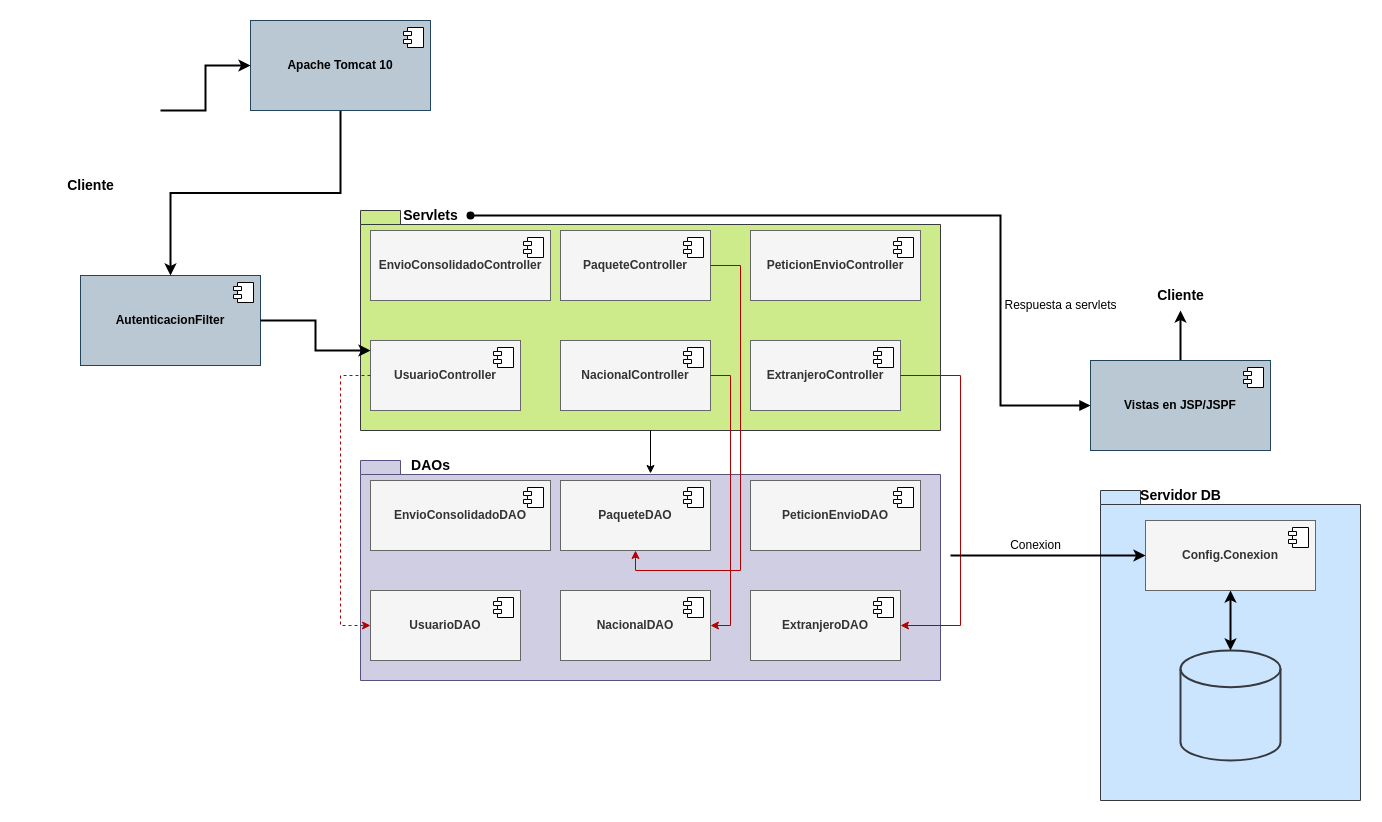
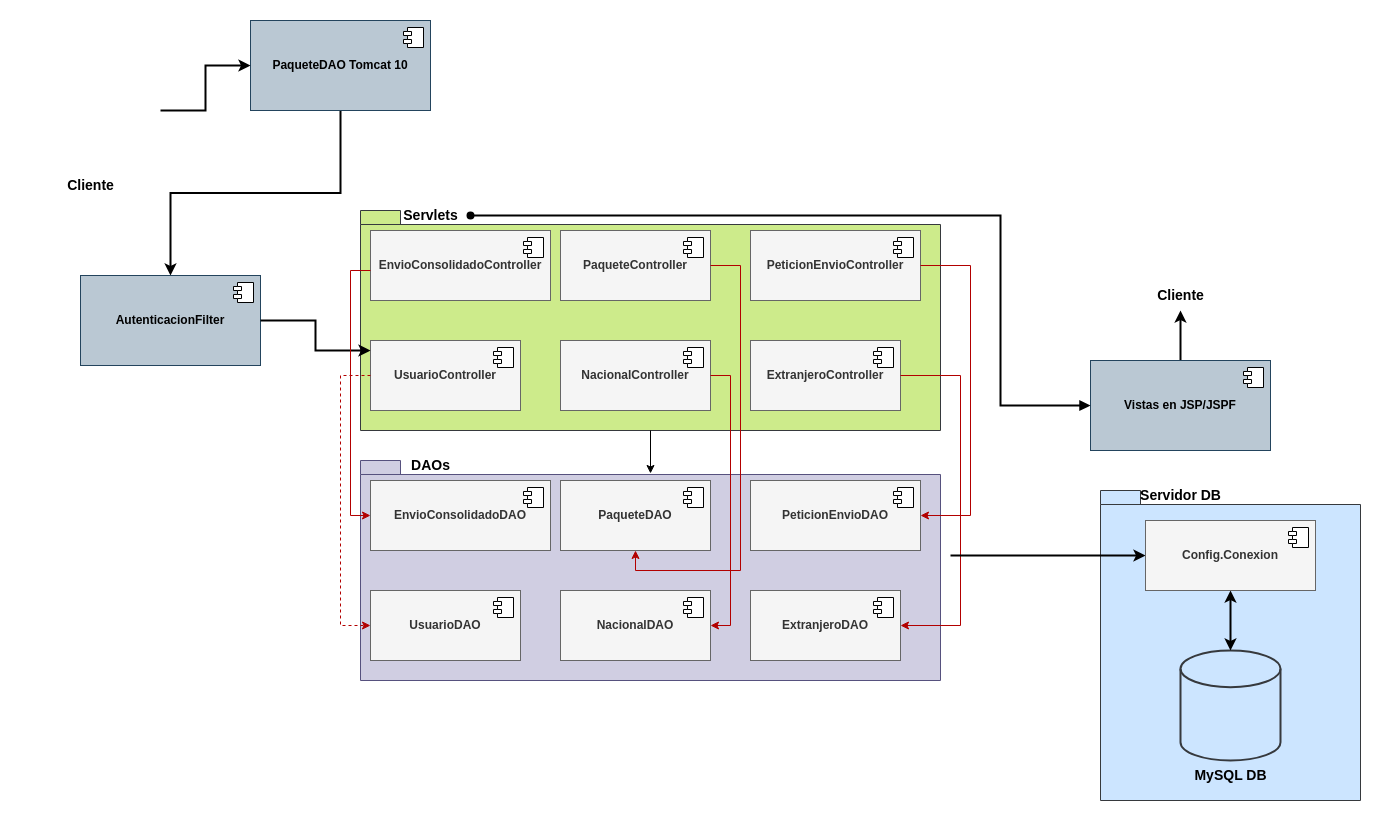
  <mxCell id="0" />
  <mxCell id="1" parent="0" />
  <mxCell id="2" value="" style="shape=folder;fontStyle=1;spacingTop=10;tabWidth=40;tabHeight=14;tabPosition=left;html=1;whiteSpace=wrap;fillColor=#cce5ff;strokeColor=#36393d;" vertex="1" parent="1"><mxGeometry x="1100" y="490" width="260" height="310" as="geometry" /></mxCell>
  <mxCell id="3" value="" style="shape=folder;fontStyle=1;spacingTop=10;tabWidth=40;tabHeight=14;tabPosition=left;html=1;whiteSpace=wrap;fillColor=#cdeb8b;strokeColor=#36393d;" parent="1" vertex="1"><mxGeometry x="360" y="210" width="580" height="220" as="geometry" /></mxCell>
  <mxCell id="4" style="edgeStyle=orthogonalEdgeStyle;rounded=0;orthogonalLoop=1;jettySize=auto;html=1;strokeWidth=2;" parent="1" source="5" target="10" edge="1"><mxGeometry relative="1" as="geometry" /></mxCell>
- <mxCell id="5" value="&lt;b&gt;Apache Tomcat 10&lt;/b&gt;" style="html=1;dropTarget=0;whiteSpace=wrap;fillColor=#bac8d3;strokeColor=#23445d;" parent="1" vertex="1"><mxGeometry x="250" y="20" width="180" height="90" as="geometry" /></mxCell>
+ <mxCell id="5" value="&lt;b&gt;PaqueteDAO Tomcat 10&lt;/b&gt;" style="html=1;dropTarget=0;whiteSpace=wrap;fillColor=#bac8d3;strokeColor=#23445d;" parent="1" vertex="1"><mxGeometry x="250" y="20" width="180" height="90" as="geometry" /></mxCell>
  <mxCell id="6" value="" style="shape=module;jettyWidth=8;jettyHeight=4;" parent="5" vertex="1"><mxGeometry x="1" width="20" height="20" relative="1" as="geometry"><mxPoint x="-27" y="7" as="offset" /></mxGeometry></mxCell>
  <mxCell id="7" style="edgeStyle=orthogonalEdgeStyle;rounded=0;orthogonalLoop=1;jettySize=auto;html=1;strokeWidth=2;" parent="1" source="8" target="5" edge="1"><mxGeometry relative="1" as="geometry" /></mxCell>
  <mxCell id="8" value="" style="shape=image;verticalLabelPosition=bottom;labelBackgroundColor=default;verticalAlign=top;aspect=fixed;imageAspect=0;image=https://cdn-icons-png.flaticon.com/512/4703/4703650.png;" parent="1" vertex="1"><mxGeometry x="20" y="40" width="140" height="140" as="geometry" /></mxCell>
  <mxCell id="9" value="&lt;font style=&quot;vertical-align: inherit;&quot;&gt;&lt;font style=&quot;vertical-align: inherit;&quot;&gt;&lt;font style=&quot;vertical-align: inherit;&quot;&gt;&lt;font style=&quot;vertical-align: inherit;&quot;&gt;&lt;font style=&quot;vertical-align: inherit;&quot;&gt;&lt;font style=&quot;vertical-align: inherit; font-size: 14px;&quot;&gt;&lt;b&gt;Cliente&lt;/b&gt;&lt;/font&gt;&lt;/font&gt;&lt;/font&gt;&lt;/font&gt;&lt;/font&gt;&lt;/font&gt;" style="text;html=1;align=center;verticalAlign=middle;resizable=0;points=[];autosize=1;strokeColor=none;fillColor=none;" parent="1" vertex="1"><mxGeometry x="55" y="170" width="70" height="30" as="geometry" /></mxCell>
  <mxCell id="10" value="&lt;b&gt;AutenticacionFilter&lt;/b&gt;" style="html=1;dropTarget=0;whiteSpace=wrap;fillColor=#bac8d3;strokeColor=#23445d;" parent="1" vertex="1"><mxGeometry x="80" y="275" width="180" height="90" as="geometry" /></mxCell>
  <mxCell id="11" value="" style="shape=module;jettyWidth=8;jettyHeight=4;" parent="10" vertex="1"><mxGeometry x="1" width="20" height="20" relative="1" as="geometry"><mxPoint x="-27" y="7" as="offset" /></mxGeometry></mxCell>
  <mxCell id="12" value="&lt;b&gt;EnvioConsolidadoController&lt;/b&gt;" style="html=1;dropTarget=0;whiteSpace=wrap;fillColor=#f5f5f5;fontColor=#333333;strokeColor=#666666;" parent="1" vertex="1"><mxGeometry x="370" y="230" width="180" height="70" as="geometry" /></mxCell>
  <mxCell id="13" value="" style="shape=module;jettyWidth=8;jettyHeight=4;" parent="12" vertex="1"><mxGeometry x="1" width="20" height="20" relative="1" as="geometry"><mxPoint x="-27" y="7" as="offset" /></mxGeometry></mxCell>
  <mxCell id="14" value="&lt;b&gt;&lt;font style=&quot;font-size: 14px;&quot;&gt;Servlets&lt;/font&gt;&lt;/b&gt;" style="text;html=1;align=center;verticalAlign=middle;resizable=0;points=[];autosize=1;strokeColor=none;fillColor=none;" parent="1" vertex="1"><mxGeometry x="390" y="200" width="80" height="30" as="geometry" /></mxCell>
  <mxCell id="15" value="&lt;b&gt;UsuarioController&lt;/b&gt;" style="html=1;dropTarget=0;whiteSpace=wrap;fillColor=#f5f5f5;fontColor=#333333;strokeColor=#666666;" parent="1" vertex="1"><mxGeometry x="370" y="340" width="150" height="70" as="geometry" /></mxCell>
  <mxCell id="16" value="" style="shape=module;jettyWidth=8;jettyHeight=4;" parent="15" vertex="1"><mxGeometry x="1" width="20" height="20" relative="1" as="geometry"><mxPoint x="-27" y="7" as="offset" /></mxGeometry></mxCell>
  <mxCell id="17" value="&lt;b&gt;NacionalController&lt;/b&gt;" style="html=1;dropTarget=0;whiteSpace=wrap;fillColor=#f5f5f5;fontColor=#333333;strokeColor=#666666;" parent="1" vertex="1"><mxGeometry x="560" y="340" width="150" height="70" as="geometry" /></mxCell>
  <mxCell id="18" value="" style="shape=module;jettyWidth=8;jettyHeight=4;" parent="17" vertex="1"><mxGeometry x="1" width="20" height="20" relative="1" as="geometry"><mxPoint x="-27" y="7" as="offset" /></mxGeometry></mxCell>
  <mxCell id="19" value="&lt;b&gt;PaqueteController&lt;/b&gt;" style="html=1;dropTarget=0;whiteSpace=wrap;fillColor=#f5f5f5;strokeColor=#666666;fontColor=#333333;" parent="1" vertex="1"><mxGeometry x="560" y="230" width="150" height="70" as="geometry" /></mxCell>
  <mxCell id="20" value="" style="shape=module;jettyWidth=8;jettyHeight=4;" parent="19" vertex="1"><mxGeometry x="1" width="20" height="20" relative="1" as="geometry"><mxPoint x="-27" y="7" as="offset" /></mxGeometry></mxCell>
  <mxCell id="21" value="&lt;b&gt;PeticionEnvioController&lt;/b&gt;" style="html=1;dropTarget=0;whiteSpace=wrap;fillColor=#f5f5f5;strokeColor=#666666;fontColor=#333333;" parent="1" vertex="1"><mxGeometry x="750" y="230" width="170" height="70" as="geometry" /></mxCell>
  <mxCell id="22" value="" style="shape=module;jettyWidth=8;jettyHeight=4;" parent="21" vertex="1"><mxGeometry x="1" width="20" height="20" relative="1" as="geometry"><mxPoint x="-27" y="7" as="offset" /></mxGeometry></mxCell>
  <mxCell id="23" value="&lt;b&gt;ExtranjeroController&lt;/b&gt;" style="html=1;dropTarget=0;whiteSpace=wrap;fillColor=#f5f5f5;fontColor=#333333;strokeColor=#666666;" parent="1" vertex="1"><mxGeometry x="750" y="340" width="150" height="70" as="geometry" /></mxCell>
  <mxCell id="24" value="" style="shape=module;jettyWidth=8;jettyHeight=4;" parent="23" vertex="1"><mxGeometry x="1" width="20" height="20" relative="1" as="geometry"><mxPoint x="-27" y="7" as="offset" /></mxGeometry></mxCell>
  <mxCell id="25" style="edgeStyle=orthogonalEdgeStyle;rounded=0;orthogonalLoop=1;jettySize=auto;html=1;strokeWidth=2;" parent="1" source="10" target="15" edge="1"><mxGeometry relative="1" as="geometry"><mxPoint x="650" y="231" as="targetPoint" /><Array as="points"><mxPoint x="315" y="320" /><mxPoint x="315" y="350" /></Array></mxGeometry></mxCell>
  <mxCell id="26" value="" style="shape=folder;fontStyle=1;spacingTop=10;tabWidth=40;tabHeight=14;tabPosition=left;html=1;whiteSpace=wrap;fillColor=#d0cee2;strokeColor=#56517e;" parent="1" vertex="1"><mxGeometry x="360" y="460" width="580" height="220" as="geometry" /></mxCell>
  <mxCell id="27" value="&lt;b&gt;EnvioConsolidadoDAO&lt;/b&gt;" style="html=1;dropTarget=0;whiteSpace=wrap;fillColor=#f5f5f5;fontColor=#333333;strokeColor=#666666;" parent="1" vertex="1"><mxGeometry x="370" y="480" width="180" height="70" as="geometry" /></mxCell>
  <mxCell id="28" value="" style="shape=module;jettyWidth=8;jettyHeight=4;" parent="27" vertex="1"><mxGeometry x="1" width="20" height="20" relative="1" as="geometry"><mxPoint x="-27" y="7" as="offset" /></mxGeometry></mxCell>
  <mxCell id="29" value="&lt;b&gt;&lt;font style=&quot;font-size: 14px;&quot;&gt;DAOs&lt;/font&gt;&lt;/b&gt;" style="text;html=1;align=center;verticalAlign=middle;resizable=0;points=[];autosize=1;strokeColor=none;fillColor=none;" parent="1" vertex="1"><mxGeometry x="400" y="450" width="60" height="30" as="geometry" /></mxCell>
  <mxCell id="30" value="&lt;b&gt;UsuarioDAO&lt;/b&gt;" style="html=1;dropTarget=0;whiteSpace=wrap;fillColor=#f5f5f5;fontColor=#333333;strokeColor=#666666;" parent="1" vertex="1"><mxGeometry x="370" y="590" width="150" height="70" as="geometry" /></mxCell>
  <mxCell id="31" value="" style="shape=module;jettyWidth=8;jettyHeight=4;" parent="30" vertex="1"><mxGeometry x="1" width="20" height="20" relative="1" as="geometry"><mxPoint x="-27" y="7" as="offset" /></mxGeometry></mxCell>
  <mxCell id="32" value="&lt;b&gt;NacionalDAO&lt;/b&gt;" style="html=1;dropTarget=0;whiteSpace=wrap;fillColor=#f5f5f5;fontColor=#333333;strokeColor=#666666;" parent="1" vertex="1"><mxGeometry x="560" y="590" width="150" height="70" as="geometry" /></mxCell>
  <mxCell id="33" value="" style="shape=module;jettyWidth=8;jettyHeight=4;" parent="32" vertex="1"><mxGeometry x="1" width="20" height="20" relative="1" as="geometry"><mxPoint x="-27" y="7" as="offset" /></mxGeometry></mxCell>
  <mxCell id="34" value="&lt;b&gt;PaqueteDAO&lt;/b&gt;" style="html=1;dropTarget=0;whiteSpace=wrap;fillColor=#f5f5f5;fontColor=#333333;strokeColor=#666666;" parent="1" vertex="1"><mxGeometry x="560" y="480" width="150" height="70" as="geometry" /></mxCell>
  <mxCell id="35" value="" style="shape=module;jettyWidth=8;jettyHeight=4;" parent="34" vertex="1"><mxGeometry x="1" width="20" height="20" relative="1" as="geometry"><mxPoint x="-27" y="7" as="offset" /></mxGeometry></mxCell>
  <mxCell id="36" value="&lt;b&gt;PeticionEnvioDAO&lt;/b&gt;" style="html=1;dropTarget=0;whiteSpace=wrap;fillColor=#f5f5f5;fontColor=#333333;strokeColor=#666666;" parent="1" vertex="1"><mxGeometry x="750" y="480" width="170" height="70" as="geometry" /></mxCell>
  <mxCell id="37" value="" style="shape=module;jettyWidth=8;jettyHeight=4;" parent="36" vertex="1"><mxGeometry x="1" width="20" height="20" relative="1" as="geometry"><mxPoint x="-27" y="7" as="offset" /></mxGeometry></mxCell>
  <mxCell id="38" value="&lt;b&gt;ExtranjeroDAO&lt;/b&gt;" style="html=1;dropTarget=0;whiteSpace=wrap;fillColor=#f5f5f5;fontColor=#333333;strokeColor=#666666;" parent="1" vertex="1"><mxGeometry x="750" y="590" width="150" height="70" as="geometry" /></mxCell>
  <mxCell id="39" value="" style="shape=module;jettyWidth=8;jettyHeight=4;" parent="38" vertex="1"><mxGeometry x="1" width="20" height="20" relative="1" as="geometry"><mxPoint x="-27" y="7" as="offset" /></mxGeometry></mxCell>
  <mxCell id="40" style="edgeStyle=orthogonalEdgeStyle;rounded=0;orthogonalLoop=1;jettySize=auto;html=1;entryX=0.5;entryY=0.059;entryDx=0;entryDy=0;entryPerimeter=0;" parent="1" source="3" target="26" edge="1"><mxGeometry relative="1" as="geometry" /></mxCell>
+ <mxCell id="41" style="edgeStyle=orthogonalEdgeStyle;rounded=0;orthogonalLoop=1;jettySize=auto;html=1;entryX=0;entryY=0.5;entryDx=0;entryDy=0;fillColor=#e51400;strokeColor=#B20000;" parent="1" source="12" target="27" edge="1"><mxGeometry relative="1" as="geometry"><Array as="points"><mxPoint x="350" y="270" /><mxPoint x="350" y="515" /></Array></mxGeometry></mxCell>
  <mxCell id="42" style="edgeStyle=orthogonalEdgeStyle;rounded=0;orthogonalLoop=1;jettySize=auto;html=1;entryX=0;entryY=0.5;entryDx=0;entryDy=0;fillColor=#e51400;strokeColor=#B20000;dashed=1;" parent="1" source="15" target="30" edge="1"><mxGeometry relative="1" as="geometry"><Array as="points"><mxPoint x="340" y="375" /><mxPoint x="340" y="625" /></Array></mxGeometry></mxCell>
  <mxCell id="43" style="edgeStyle=orthogonalEdgeStyle;rounded=0;orthogonalLoop=1;jettySize=auto;html=1;entryX=0.5;entryY=1;entryDx=0;entryDy=0;fillColor=#e51400;strokeColor=#B20000;" parent="1" source="19" target="34" edge="1"><mxGeometry relative="1" as="geometry"><Array as="points"><mxPoint x="740" y="265" /><mxPoint x="740" y="570" /><mxPoint x="635" y="570" /></Array></mxGeometry></mxCell>
  <mxCell id="44" style="edgeStyle=orthogonalEdgeStyle;rounded=0;orthogonalLoop=1;jettySize=auto;html=1;entryX=1;entryY=0.5;entryDx=0;entryDy=0;fillColor=#e51400;strokeColor=#B20000;" parent="1" source="17" target="32" edge="1"><mxGeometry relative="1" as="geometry"><Array as="points"><mxPoint x="730" y="375" /><mxPoint x="730" y="625" /></Array></mxGeometry></mxCell>
+ <mxCell id="45" style="edgeStyle=orthogonalEdgeStyle;rounded=0;orthogonalLoop=1;jettySize=auto;html=1;entryX=1;entryY=0.5;entryDx=0;entryDy=0;fillColor=#e51400;strokeColor=#B20000;strokeWidth=1;" parent="1" source="21" target="36" edge="1"><mxGeometry relative="1" as="geometry"><Array as="points"><mxPoint x="970" y="265" /><mxPoint x="970" y="515" /></Array></mxGeometry></mxCell>
  <mxCell id="46" style="edgeStyle=orthogonalEdgeStyle;rounded=0;orthogonalLoop=1;jettySize=auto;html=1;entryX=1;entryY=0.5;entryDx=0;entryDy=0;fillColor=#e51400;strokeColor=#B20000;" parent="1" source="23" target="38" edge="1"><mxGeometry relative="1" as="geometry"><Array as="points"><mxPoint x="960" y="375" /><mxPoint x="960" y="625" /></Array></mxGeometry></mxCell>
  <mxCell id="47" value="" style="strokeWidth=2;html=1;shape=mxgraph.flowchart.database;whiteSpace=wrap;fillColor=#cce5ff;strokeColor=#36393d;" parent="1" vertex="1"><mxGeometry x="1180" y="650" width="100" height="110" as="geometry" /></mxCell>
+ <mxCell id="48" value="&lt;span style=&quot;font-size: 14px;&quot;&gt;&lt;b&gt;MySQL DB&lt;/b&gt;&lt;/span&gt;" style="text;html=1;align=center;verticalAlign=middle;resizable=0;points=[];autosize=1;strokeColor=none;fillColor=none;" parent="1" vertex="1"><mxGeometry x="1180" y="760" width="100" height="30" as="geometry" /></mxCell>
  <mxCell id="49" style="rounded=0;orthogonalLoop=1;jettySize=auto;html=1;entryX=0;entryY=0.5;entryDx=0;entryDy=0;strokeWidth=2;" parent="1" target="59" edge="1"><mxGeometry relative="1" as="geometry"><mxPoint x="950" y="555" as="sourcePoint" /><mxPoint x="1060" y="580" as="targetPoint" /></mxGeometry></mxCell>
- <mxCell id="50" value="Conexion" style="text;html=1;align=center;verticalAlign=middle;resizable=0;points=[];autosize=1;strokeColor=none;fillColor=none;" parent="1" vertex="1"><mxGeometry x="1000" y="530" width="70" height="30" as="geometry" /></mxCell>
  <mxCell id="51" style="edgeStyle=orthogonalEdgeStyle;rounded=0;orthogonalLoop=1;jettySize=auto;html=1;strokeWidth=2;" parent="1" source="52" target="56" edge="1"><mxGeometry relative="1" as="geometry" /></mxCell>
  <mxCell id="52" value="&lt;b&gt;Vistas en JSP/JSPF&lt;/b&gt;" style="html=1;dropTarget=0;whiteSpace=wrap;fillColor=#bac8d3;strokeColor=#23445d;" parent="1" vertex="1"><mxGeometry x="1090" y="360" width="180" height="90" as="geometry" /></mxCell>
  <mxCell id="53" value="" style="shape=module;jettyWidth=8;jettyHeight=4;" parent="52" vertex="1"><mxGeometry x="1" width="20" height="20" relative="1" as="geometry"><mxPoint x="-27" y="7" as="offset" /></mxGeometry></mxCell>
- <mxCell id="54" value="Respuesta a servlets" style="text;html=1;align=center;verticalAlign=middle;resizable=0;points=[];autosize=1;strokeColor=none;fillColor=none;" parent="1" vertex="1"><mxGeometry x="990" y="290" width="140" height="30" as="geometry" /></mxCell>
  <mxCell id="55" value="" style="shape=image;verticalLabelPosition=bottom;labelBackgroundColor=default;verticalAlign=top;aspect=fixed;imageAspect=0;image=https://cdn-icons-png.flaticon.com/512/4703/4703650.png;" parent="1" vertex="1"><mxGeometry x="1110" y="150" width="140" height="140" as="geometry" /></mxCell>
  <mxCell id="56" value="&lt;font style=&quot;vertical-align: inherit;&quot;&gt;&lt;font style=&quot;vertical-align: inherit;&quot;&gt;&lt;font style=&quot;vertical-align: inherit;&quot;&gt;&lt;font style=&quot;vertical-align: inherit;&quot;&gt;&lt;font style=&quot;vertical-align: inherit;&quot;&gt;&lt;font style=&quot;vertical-align: inherit; font-size: 14px;&quot;&gt;&lt;b&gt;Cliente&lt;/b&gt;&lt;/font&gt;&lt;/font&gt;&lt;/font&gt;&lt;/font&gt;&lt;/font&gt;&lt;/font&gt;" style="text;html=1;align=center;verticalAlign=middle;resizable=0;points=[];autosize=1;strokeColor=none;fillColor=none;" parent="1" vertex="1"><mxGeometry x="1145" y="280" width="70" height="30" as="geometry" /></mxCell>
  <mxCell id="57" style="edgeStyle=orthogonalEdgeStyle;rounded=0;orthogonalLoop=1;jettySize=auto;html=1;startArrow=block;startFill=1;endArrow=oval;endFill=1;strokeWidth=2;" edge="1" parent="1" source="52" target="14"><mxGeometry relative="1" as="geometry"><Array as="points"><mxPoint x="1000" y="405" /><mxPoint x="1000" y="215" /></Array></mxGeometry></mxCell>
  <mxCell id="58" style="edgeStyle=orthogonalEdgeStyle;rounded=0;orthogonalLoop=1;jettySize=auto;html=1;startArrow=classic;startFill=1;strokeWidth=2;" edge="1" parent="1" source="59" target="47"><mxGeometry relative="1" as="geometry" /></mxCell>
  <mxCell id="59" value="&lt;b&gt;Config.Conexion&lt;/b&gt;" style="html=1;dropTarget=0;whiteSpace=wrap;fillColor=#f5f5f5;fontColor=#333333;strokeColor=#666666;" vertex="1" parent="1"><mxGeometry x="1145" y="520" width="170" height="70" as="geometry" /></mxCell>
  <mxCell id="60" value="" style="shape=module;jettyWidth=8;jettyHeight=4;" vertex="1" parent="59"><mxGeometry x="1" width="20" height="20" relative="1" as="geometry"><mxPoint x="-27" y="7" as="offset" /></mxGeometry></mxCell>
  <mxCell id="61" value="&lt;span style=&quot;font-size: 14px;&quot;&gt;&lt;b&gt;Servidor DB&lt;/b&gt;&lt;/span&gt;" style="text;html=1;align=center;verticalAlign=middle;resizable=0;points=[];autosize=1;strokeColor=none;fillColor=none;" vertex="1" parent="1"><mxGeometry x="1130" y="480" width="100" height="30" as="geometry" /></mxCell>
